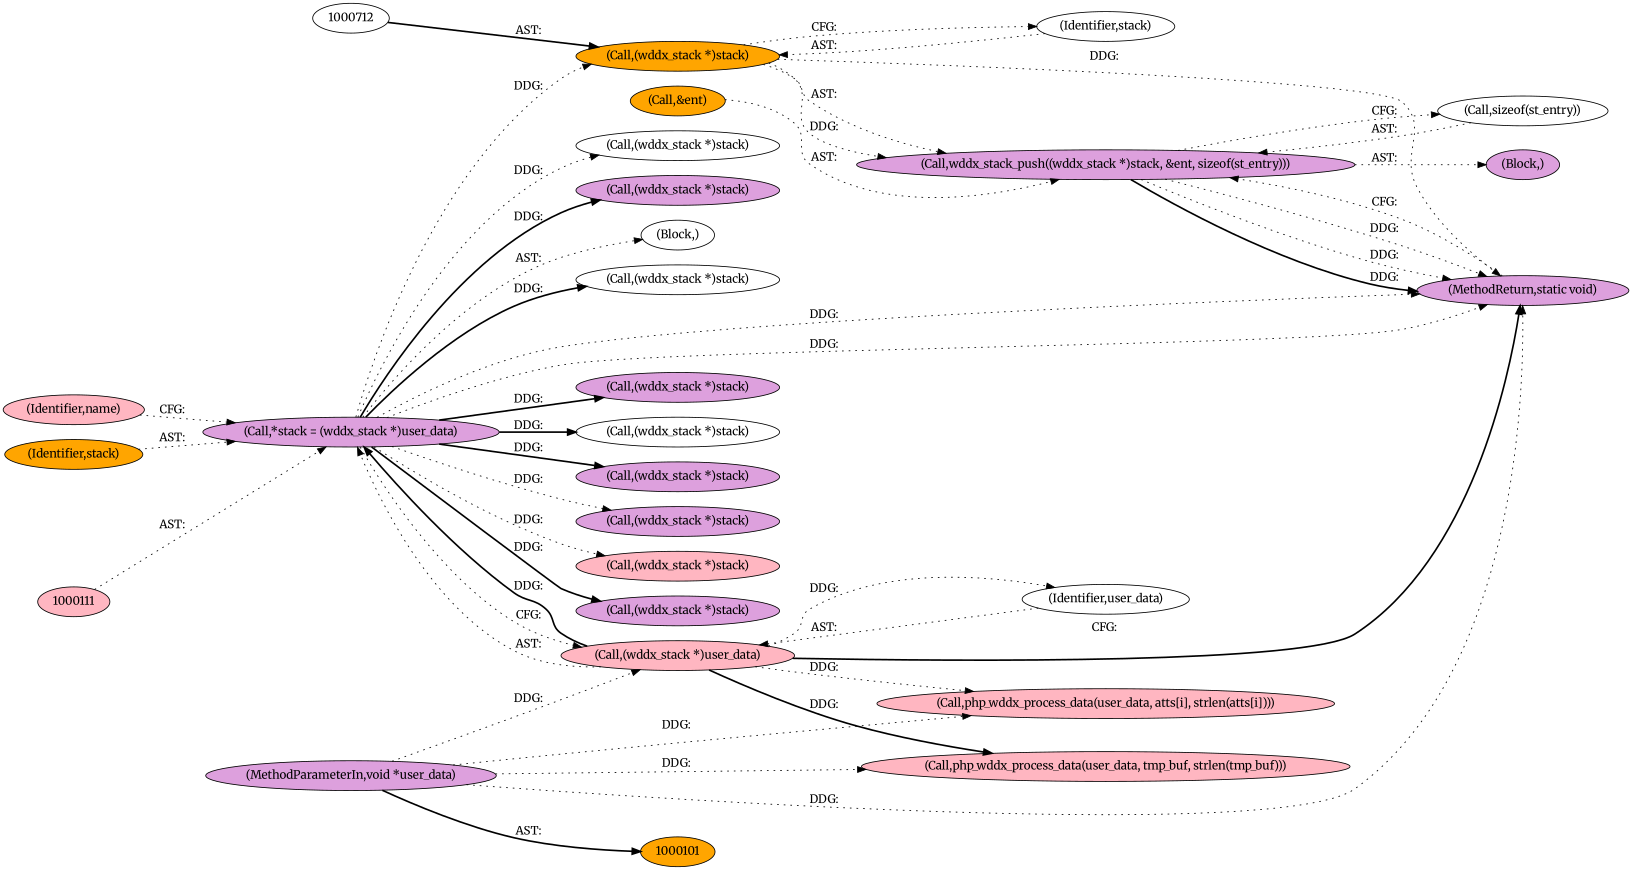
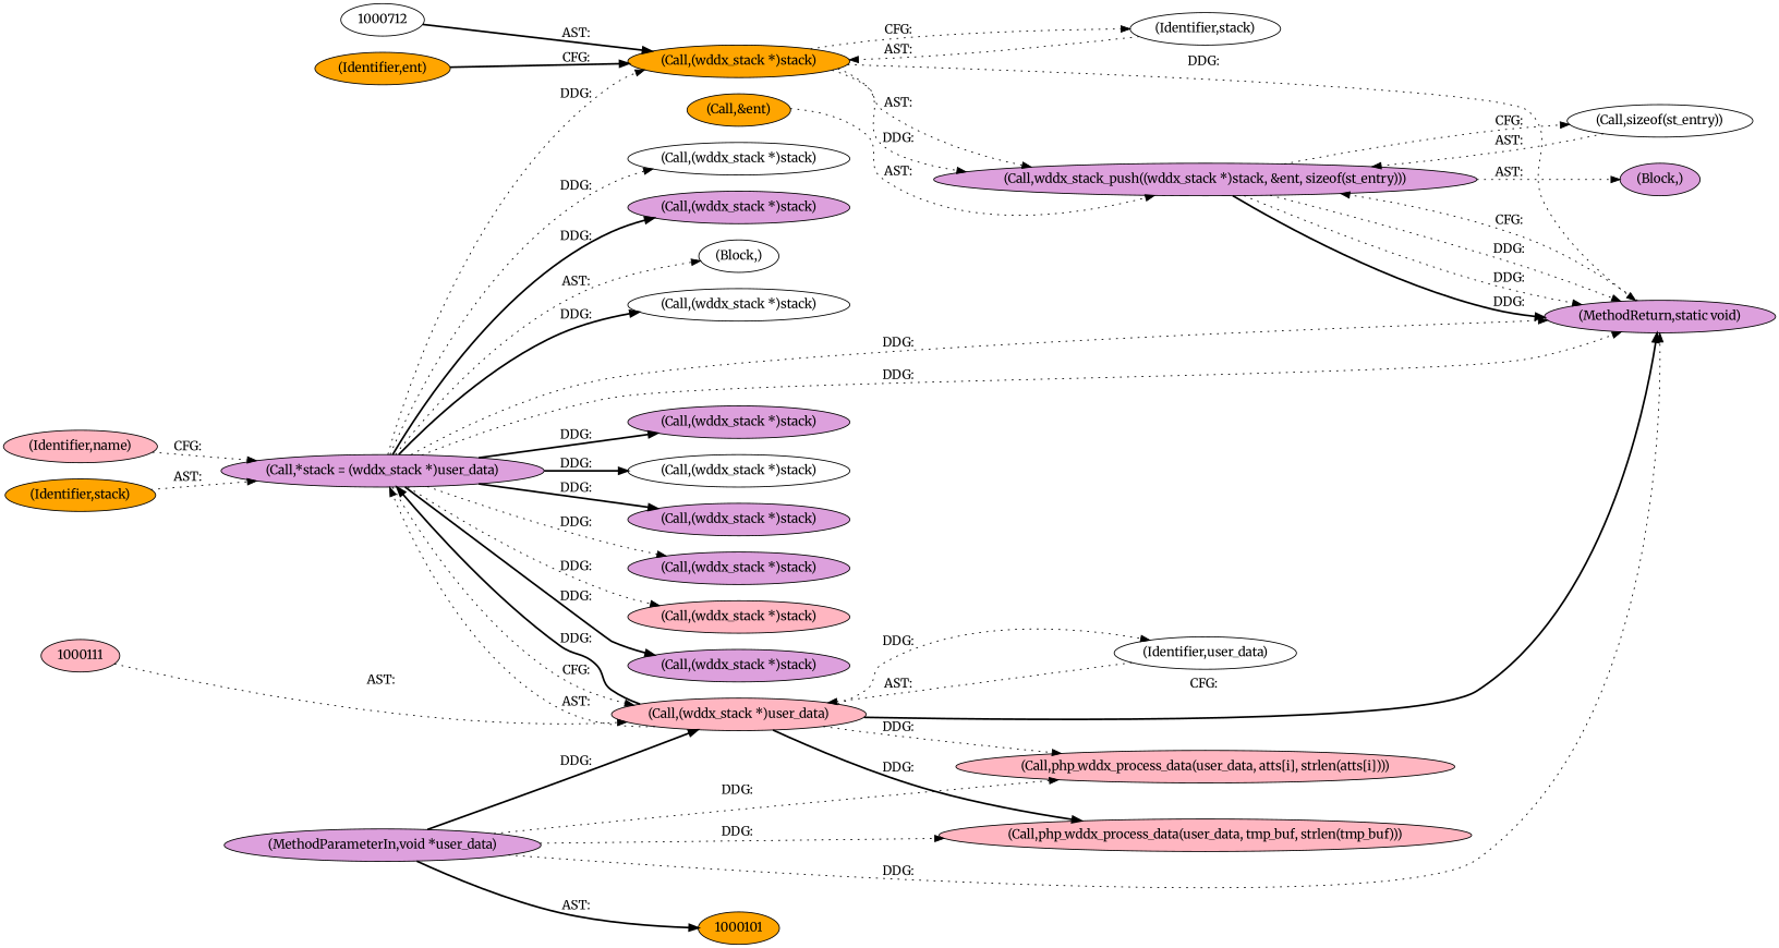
  digraph {
    fontname=Merriweather
    rankdir=LR
    node [fillcolor=plum fontname=Merriweather style=filled]
    edge [fontname=Merriweather style=dotted]
    n1 [fillcolor=orange label="(Call,(wddx_stack *)stack)"]
    n2 [label="(Call,wddx_stack_push((wddx_stack *)stack, &ent, sizeof(st_entry)))"]
    n3 [label="(MethodReturn,static void)"]
    n4 [fillcolor=white label="(Identifier,stack)"]
    n5 [fillcolor=white label="(Call,sizeof(st_entry))"]
    n6 [label="(Block,)"]
    n7 [label="(Call,*stack = (wddx_stack *)user_data)"]
    n8 [fillcolor=lightpink label="(Call,(wddx_stack *)user_data)"]
    n9 [fillcolor=white label="(Call,(wddx_stack *)stack)"]
    n10 [label="(Call,(wddx_stack *)stack)"]
    n11 [label="(Call,(wddx_stack *)stack)"]
    n12 [fillcolor=lightpink label="(Call,(wddx_stack *)stack)"]
    n13 [label="(Call,(wddx_stack *)stack)"]
    n14 [fillcolor=white label="(Call,(wddx_stack *)stack)"]
    n15 [label="(Call,(wddx_stack *)stack)"]
    n16 [fillcolor=white label="(Block,)"]
    n17 [fillcolor=white label="(Call,(wddx_stack *)stack)"]
    n18 [label="(Call,(wddx_stack *)stack)"]
    n19 [fillcolor=lightpink label="(Call,php_wddx_process_data(user_data, atts[i], strlen(atts[i])))"]
    n20 [fillcolor=lightpink label="(Call,php_wddx_process_data(user_data, tmp_buf, strlen(tmp_buf)))"]
    n21 [fillcolor=white label="(Identifier,user_data)"]
    n22 [label="(MethodParameterIn,void *user_data)"]
    1000101 [fillcolor=orange]
    n24 [fillcolor=lightpink label="(Identifier,name)"]
+   n25 [fillcolor=orange label="(Identifier,ent)"]
    n26 [fillcolor=orange label="(Call,&ent)"]
    n27 [fillcolor=orange label="(Identifier,stack)"]
    1000712 [fillcolor=white]
    1000111 [fillcolor=lightpink]
    n1 -> n2 [label="AST: "]
    n1 -> n2 [label="DDG: "]
    n1 -> n3 [label="DDG: "]
    n1 -> n4 [label="CFG: "]
    n2 -> n3 [label="DDG: "]
    n2 -> n3 [label="DDG: "]
    n2 -> n3 [label="DDG: " style=bold]
    n2 -> n5 [label="CFG: "]
    n2 -> n6 [label="AST: "]
    n3 -> n2 [label="CFG: "]
    n4 -> n1 [label="AST: "]
    n5 -> n2 [label="AST: "]
    n7 -> n1 [label="DDG: "]
    n7 -> n3 [label="DDG: "]
    n7 -> n3 [label="DDG: "]
    n7 -> n8 [label="CFG: "]
    n7 -> n9 [label="DDG: " style=bold]
    n7 -> n10 [label="DDG: " style=bold]
    n7 -> n11 [label="DDG: "]
    n7 -> n12 [label="DDG: "]
    n7 -> n13 [label="DDG: " style=bold]
    n7 -> n14 [label="DDG: "]
    n7 -> n15 [label="DDG: " style=bold]
    n7 -> n16 [label="AST: "]
    n7 -> n17 [label="DDG: " style=bold]
    n7 -> n18 [label="DDG: " style=bold]
    n8 -> n3 [label="CFG: " style=bold]
    n8 -> n7 [label="AST: "]
    n8 -> n7 [label="DDG: " style=bold]
    n8 -> n19 [label="DDG: "]
    n8 -> n20 [label="DDG: " style=bold]
    n8 -> n21 [label="DDG: "]
    n21 -> n8 [label="AST: "]
    n22 -> n3 [label="DDG: "]
-   n22 -> n8 [label="DDG: "]
+   n22 -> n8 [label="DDG: " style=bold]
    n22 -> n19 [label="DDG: "]
    n22 -> n20 [label="DDG: "]
    n22 -> 1000101 [label="AST: " style=bold]
    n24 -> n7 [label="CFG: "]
+   n25 -> n1 [label="CFG: " style=bold]
    n26 -> n2 [label="AST: "]
    n27 -> n7 [label="AST: "]
    1000712 -> n1 [label="AST: " style=bold]
-   1000111 -> n7 [label="AST: "]
+   1000111 -> n8 [label="AST: "]
  }
